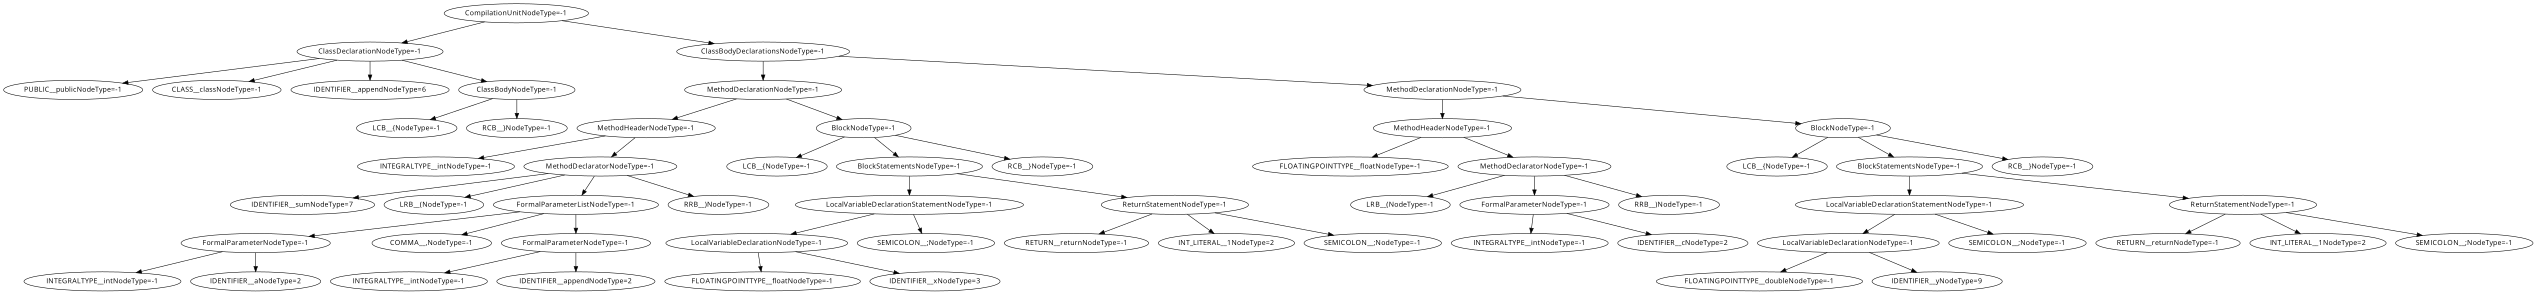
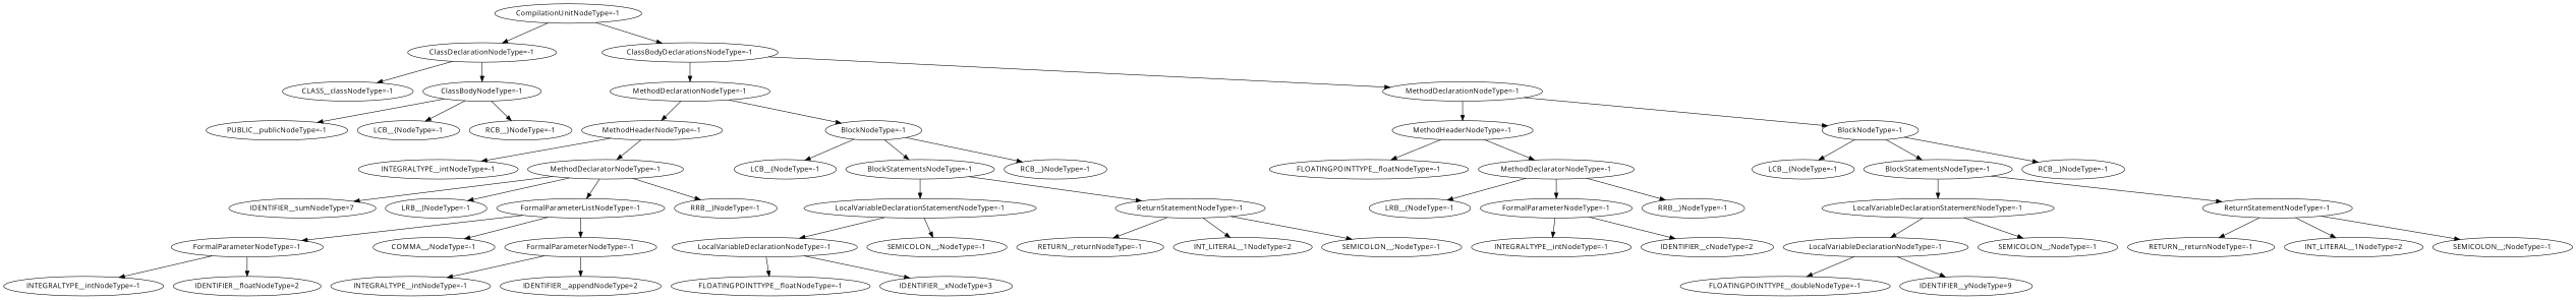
  strict digraph {
    fontname="Open Sans"
    node [fontname="Open Sans"]
    edge [fontname="Open Sans"]
    n1 [label="CompilationUnitNodeType=-1"]
    n2 [label="ClassDeclarationNodeType=-1"]
    n3 [label="ClassBodyDeclarationsNodeType=-1"]
    n4 [label="PUBLIC__publicNodeType=-1"]
    n5 [label="CLASS__classNodeType=-1"]
-   n6 [label="IDENTIFIER__appendNodeType=6"]
    n7 [label="ClassBodyNodeType=-1"]
    n8 [label="LCB__{NodeType=-1"]
    n9 [label="RCB__}NodeType=-1"]
    n10 [label="MethodDeclarationNodeType=-1"]
    n11 [label="MethodDeclarationNodeType=-1"]
    n12 [label="MethodHeaderNodeType=-1"]
    n13 [label="BlockNodeType=-1"]
    n14 [label="MethodHeaderNodeType=-1"]
    n15 [label="BlockNodeType=-1"]
    n16 [label="INTEGRALTYPE__intNodeType=-1"]
    n17 [label="MethodDeclaratorNodeType=-1"]
    n18 [label="LCB__{NodeType=-1"]
    n19 [label="BlockStatementsNodeType=-1"]
    n20 [label="RCB__}NodeType=-1"]
    n21 [label="FLOATINGPOINTTYPE__floatNodeType=-1"]
    n22 [label="MethodDeclaratorNodeType=-1"]
    n23 [label="LCB__{NodeType=-1"]
    n24 [label="BlockStatementsNodeType=-1"]
    n25 [label="RCB__}NodeType=-1"]
    n26 [label="IDENTIFIER__sumNodeType=7"]
    n27 [label="LRB__(NodeType=-1"]
    n28 [label="FormalParameterListNodeType=-1"]
    n29 [label="RRB__)NodeType=-1"]
    n30 [label="LocalVariableDeclarationStatementNodeType=-1"]
    n31 [label="ReturnStatementNodeType=-1"]
    n32 [label="FormalParameterNodeType=-1"]
    n33 [label="COMMA__,NodeType=-1"]
    n34 [label="FormalParameterNodeType=-1"]
    n35 [label="INTEGRALTYPE__intNodeType=-1"]
-   n36 [label="IDENTIFIER__aNodeType=2"]
+   n36 [label="IDENTIFIER__floatNodeType=2"]
    n37 [label="INTEGRALTYPE__intNodeType=-1"]
    n38 [label="IDENTIFIER__appendNodeType=2"]
    n39 [label="LocalVariableDeclarationNodeType=-1"]
    n40 [label="SEMICOLON__;NodeType=-1"]
    n41 [label="RETURN__returnNodeType=-1"]
    n42 [label="INT_LITERAL__1NodeType=2"]
    n43 [label="SEMICOLON__;NodeType=-1"]
    n44 [label="FLOATINGPOINTTYPE__floatNodeType=-1"]
    n45 [label="IDENTIFIER__xNodeType=3"]
    n46 [label="LRB__(NodeType=-1"]
    n47 [label="FormalParameterNodeType=-1"]
    n48 [label="RRB__)NodeType=-1"]
    n49 [label="LocalVariableDeclarationStatementNodeType=-1"]
    n50 [label="ReturnStatementNodeType=-1"]
    n51 [label="INTEGRALTYPE__intNodeType=-1"]
    n52 [label="IDENTIFIER__cNodeType=2"]
    n53 [label="LocalVariableDeclarationNodeType=-1"]
    n54 [label="SEMICOLON__;NodeType=-1"]
    n55 [label="RETURN__returnNodeType=-1"]
    n56 [label="INT_LITERAL__1NodeType=2"]
    n57 [label="SEMICOLON__;NodeType=-1"]
    n58 [label="FLOATINGPOINTTYPE__doubleNodeType=-1"]
    n59 [label="IDENTIFIER__yNodeType=9"]
    n1 -> n2
    n1 -> n3
-   n2 -> n4
+   n7 -> n4
    n2 -> n5
-   n2 -> n6
    n2 -> n7
    n3 -> n10
    n3 -> n11
    n7 -> n8
    n7 -> n9
    n10 -> n12
    n10 -> n13
    n11 -> n14
    n11 -> n15
    n12 -> n16
    n12 -> n17
    n13 -> n18
    n13 -> n19
    n13 -> n20
    n14 -> n21
    n14 -> n22
    n15 -> n23
    n15 -> n24
    n15 -> n25
    n17 -> n26
    n17 -> n27
    n17 -> n28
    n17 -> n29
    n19 -> n30
    n19 -> n31
    n22 -> n46
    n22 -> n47
    n22 -> n48
    n24 -> n49
    n24 -> n50
    n28 -> n32
    n28 -> n33
    n28 -> n34
    n30 -> n39
    n30 -> n40
    n31 -> n41
    n31 -> n42
    n31 -> n43
    n32 -> n35
    n32 -> n36
    n34 -> n37
    n34 -> n38
    n39 -> n44
    n39 -> n45
    n47 -> n51
    n47 -> n52
    n49 -> n53
    n49 -> n54
    n50 -> n55
    n50 -> n56
    n50 -> n57
    n53 -> n58
    n53 -> n59
  }
